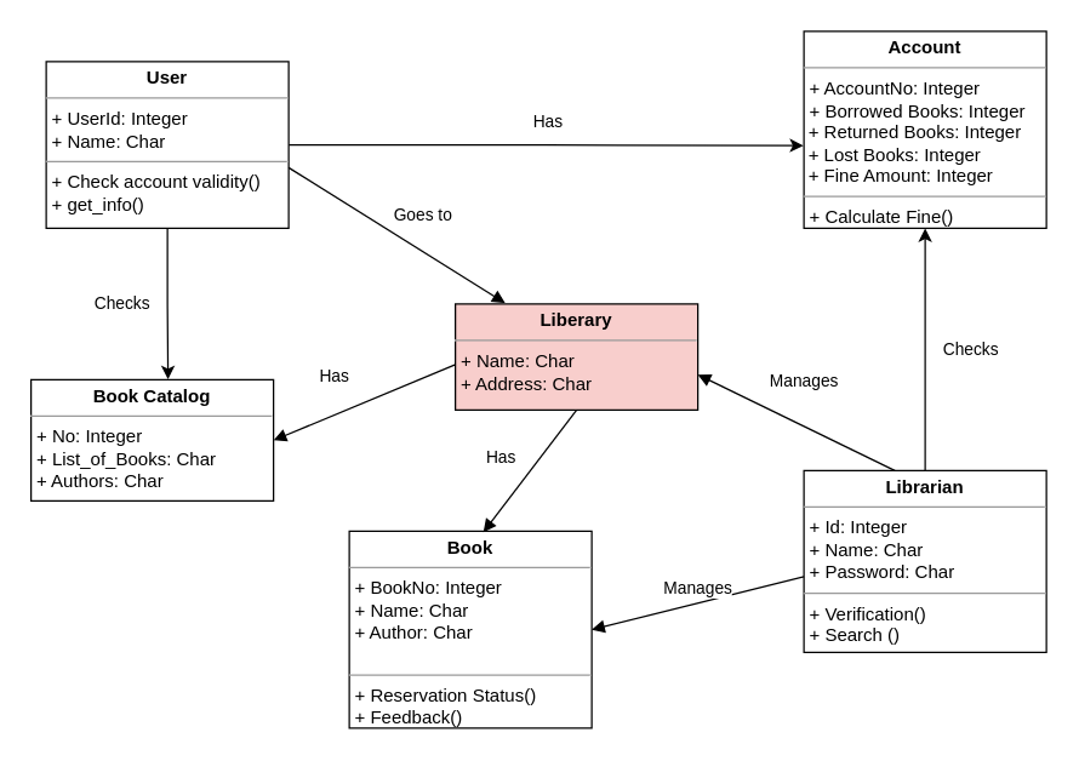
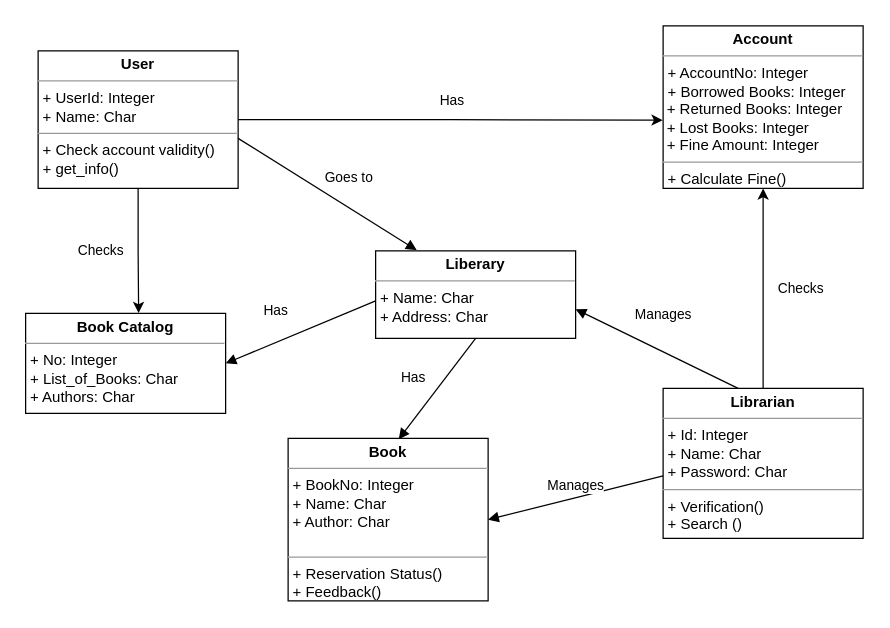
  <mxCell id="0" />
  <mxCell id="1" parent="0" />
  <mxCell id="2" value="Has" style="edgeStyle=orthogonalEdgeStyle;rounded=0;orthogonalLoop=1;jettySize=auto;html=1;exitX=1;exitY=0.5;exitDx=0;exitDy=0;entryX=-0.002;entryY=0.58;entryDx=0;entryDy=0;entryPerimeter=0;" edge="1" parent="1" source="4" target="5"><mxGeometry x="-0.0" y="15" relative="1" as="geometry"><mxPoint x="1" as="offset" /></mxGeometry></mxCell>
  <mxCell id="3" value="Checks" style="edgeStyle=orthogonalEdgeStyle;rounded=0;orthogonalLoop=1;jettySize=auto;html=1;exitX=0.5;exitY=1;exitDx=0;exitDy=0;entryX=0.565;entryY=-0.003;entryDx=0;entryDy=0;entryPerimeter=0;" edge="1" parent="1" source="4" target="9"><mxGeometry x="-0.002" y="-30" relative="1" as="geometry"><mxPoint as="offset" /></mxGeometry></mxCell>
  <mxCell id="4" value="&lt;p style=&quot;margin: 0px ; margin-top: 4px ; text-align: center&quot;&gt;&lt;b&gt;User&lt;/b&gt;&lt;/p&gt;&lt;hr size=&quot;1&quot;&gt;&lt;p style=&quot;margin: 0px ; margin-left: 4px&quot;&gt;+ UserId: Integer&lt;/p&gt;&lt;p style=&quot;margin: 0px ; margin-left: 4px&quot;&gt;+ Name: Char&lt;/p&gt;&lt;hr size=&quot;1&quot;&gt;&lt;p style=&quot;margin: 0px ; margin-left: 4px&quot;&gt;+ Check account validity()&lt;/p&gt;&lt;p style=&quot;margin: 0px ; margin-left: 4px&quot;&gt;+ get_info()&lt;/p&gt;&lt;p style=&quot;margin: 0px ; margin-left: 4px&quot;&gt;&lt;br&gt;&lt;/p&gt;" style="verticalAlign=top;align=left;overflow=fill;fontSize=12;fontFamily=Helvetica;html=1;" vertex="1" parent="1"><mxGeometry x="30" y="40" width="160" height="110" as="geometry" /></mxCell>
  <mxCell id="5" value="&lt;p style=&quot;margin: 0px ; margin-top: 4px ; text-align: center&quot;&gt;&lt;b&gt;Account&lt;/b&gt;&lt;/p&gt;&lt;hr size=&quot;1&quot;&gt;&lt;p style=&quot;margin: 0px ; margin-left: 4px&quot;&gt;+ AccountNo: Integer&lt;/p&gt;&lt;p style=&quot;margin: 0px ; margin-left: 4px&quot;&gt;+ Borrowed Books: Integer&lt;/p&gt;&lt;p style=&quot;margin: 0px ; margin-left: 4px&quot;&gt;&lt;/p&gt;&amp;nbsp;+ Returned Books: Integer&lt;br&gt;&amp;nbsp;+ Lost Books: Integer&lt;br&gt;&amp;nbsp;+ Fine Amount: Integer&lt;br&gt;&lt;hr size=&quot;1&quot;&gt;&lt;p style=&quot;margin: 0px ; margin-left: 4px&quot;&gt;+ Calculate Fine()&lt;/p&gt;&lt;p style=&quot;margin: 0px ; margin-left: 4px&quot;&gt;&lt;br&gt;&lt;/p&gt;" style="verticalAlign=top;align=left;overflow=fill;fontSize=12;fontFamily=Helvetica;html=1;" vertex="1" parent="1"><mxGeometry x="530" y="20" width="160" height="130" as="geometry" /></mxCell>
  <mxCell id="6" value="&lt;p style=&quot;margin: 0px ; margin-top: 4px ; text-align: center&quot;&gt;&lt;b&gt;Book&lt;/b&gt;&lt;/p&gt;&lt;hr size=&quot;1&quot;&gt;&lt;p style=&quot;margin: 0px ; margin-left: 4px&quot;&gt;+ BookNo: Integer&lt;/p&gt;&lt;p style=&quot;margin: 0px ; margin-left: 4px&quot;&gt;+ Name: Char&lt;/p&gt;&lt;p style=&quot;margin: 0px ; margin-left: 4px&quot;&gt;+ Author: Char&lt;/p&gt;&lt;br&gt;&lt;hr size=&quot;1&quot;&gt;&lt;p style=&quot;margin: 0px ; margin-left: 4px&quot;&gt;+ Reservation Status()&lt;/p&gt;&lt;p style=&quot;margin: 0px ; margin-left: 4px&quot;&gt;+ Feedback()&lt;/p&gt;" style="verticalAlign=top;align=left;overflow=fill;fontSize=12;fontFamily=Helvetica;html=1;" vertex="1" parent="1"><mxGeometry x="230" y="350" width="160" height="130" as="geometry" /></mxCell>
  <mxCell id="7" value="Checks" style="edgeStyle=orthogonalEdgeStyle;rounded=0;orthogonalLoop=1;jettySize=auto;html=1;entryX=0.5;entryY=1;entryDx=0;entryDy=0;" edge="1" parent="1" source="8" target="5"><mxGeometry y="-30" relative="1" as="geometry"><mxPoint as="offset" /></mxGeometry></mxCell>
  <mxCell id="8" value="&lt;p style=&quot;margin: 0px ; margin-top: 4px ; text-align: center&quot;&gt;&lt;b&gt;Librarian&lt;/b&gt;&lt;/p&gt;&lt;hr size=&quot;1&quot;&gt;&lt;p style=&quot;margin: 0px ; margin-left: 4px&quot;&gt;+ Id: Integer&lt;/p&gt;&lt;p style=&quot;margin: 0px ; margin-left: 4px&quot;&gt;+ Name: Char&lt;/p&gt;&lt;p style=&quot;margin: 0px ; margin-left: 4px&quot;&gt;+ Password: Char&amp;nbsp;&lt;/p&gt;&lt;hr size=&quot;1&quot;&gt;&lt;p style=&quot;margin: 0px ; margin-left: 4px&quot;&gt;+ Verification()&lt;/p&gt;&lt;p style=&quot;margin: 0px ; margin-left: 4px&quot;&gt;+ Search ()&lt;/p&gt;&lt;p style=&quot;margin: 0px ; margin-left: 4px&quot;&gt;&lt;br&gt;&lt;/p&gt;" style="verticalAlign=top;align=left;overflow=fill;fontSize=12;fontFamily=Helvetica;html=1;" vertex="1" parent="1"><mxGeometry x="530" y="310" width="160" height="120" as="geometry" /></mxCell>
  <mxCell id="9" value="&lt;p style=&quot;margin: 0px ; margin-top: 4px ; text-align: center&quot;&gt;&lt;b&gt;Book Catalog&lt;/b&gt;&lt;/p&gt;&lt;hr size=&quot;1&quot;&gt;&lt;p style=&quot;margin: 0px ; margin-left: 4px&quot;&gt;+ No: Integer&lt;/p&gt;&lt;p style=&quot;margin: 0px ; margin-left: 4px&quot;&gt;+ List_of_Books: Char&lt;/p&gt;&lt;p style=&quot;margin: 0px ; margin-left: 4px&quot;&gt;+ Authors: Char&lt;/p&gt;&lt;p style=&quot;margin: 0px ; margin-left: 4px&quot;&gt;&lt;br&gt;&lt;/p&gt;" style="verticalAlign=top;align=left;overflow=fill;fontSize=12;fontFamily=Helvetica;html=1;" vertex="1" parent="1"><mxGeometry x="20" y="250" width="160" height="80" as="geometry" /></mxCell>
- <mxCell id="10" value="&lt;p style=&quot;margin: 0px ; margin-top: 4px ; text-align: center&quot;&gt;&lt;b&gt;Liberary&lt;/b&gt;&lt;/p&gt;&lt;hr size=&quot;1&quot;&gt;&lt;p style=&quot;margin: 0px ; margin-left: 4px&quot;&gt;+ Name: Char&lt;/p&gt;&lt;p style=&quot;margin: 0px ; margin-left: 4px&quot;&gt;+ Address: Char&lt;/p&gt;&lt;p style=&quot;margin: 0px ; margin-left: 4px&quot;&gt;&lt;br&gt;&lt;/p&gt;" style="verticalAlign=top;align=left;overflow=fill;fontSize=12;fontFamily=Helvetica;html=1;fillColor=#f8cecc;" vertex="1" parent="1"><mxGeometry x="300" y="200" width="160" height="70" as="geometry" /></mxCell>
+ <mxCell id="10" value="&lt;p style=&quot;margin: 0px ; margin-top: 4px ; text-align: center&quot;&gt;&lt;b&gt;Liberary&lt;/b&gt;&lt;/p&gt;&lt;hr size=&quot;1&quot;&gt;&lt;p style=&quot;margin: 0px ; margin-left: 4px&quot;&gt;+ Name: Char&lt;/p&gt;&lt;p style=&quot;margin: 0px ; margin-left: 4px&quot;&gt;+ Address: Char&lt;/p&gt;&lt;p style=&quot;margin: 0px ; margin-left: 4px&quot;&gt;&lt;br&gt;&lt;/p&gt;" style="verticalAlign=top;align=left;overflow=fill;fontSize=12;fontFamily=Helvetica;html=1;" vertex="1" parent="1"><mxGeometry x="300" y="200" width="160" height="70" as="geometry" /></mxCell>
  <mxCell id="11" value="Goes to&amp;nbsp;" style="html=1;verticalAlign=bottom;endArrow=block;rounded=0;entryX=0.205;entryY=-0.009;entryDx=0;entryDy=0;entryPerimeter=0;" edge="1" parent="1" target="10"><mxGeometry x="0.158" y="14" width="80" relative="1" as="geometry"><mxPoint x="190" y="110" as="sourcePoint" /><mxPoint x="270" y="110" as="targetPoint" /><mxPoint as="offset" /></mxGeometry></mxCell>
  <mxCell id="12" value="Manages" style="html=1;verticalAlign=bottom;endArrow=block;rounded=0;entryX=1;entryY=0.666;entryDx=0;entryDy=0;entryPerimeter=0;" edge="1" parent="1" target="10"><mxGeometry x="0.049" y="-19" width="80" relative="1" as="geometry"><mxPoint x="590" y="310" as="sourcePoint" /><mxPoint x="670" y="310" as="targetPoint" /><mxPoint as="offset" /></mxGeometry></mxCell>
  <mxCell id="13" value="Manages" style="html=1;verticalAlign=bottom;endArrow=block;rounded=0;entryX=1;entryY=0.5;entryDx=0;entryDy=0;" edge="1" parent="1" target="6"><mxGeometry width="80" relative="1" as="geometry"><mxPoint x="530" y="380" as="sourcePoint" /><mxPoint x="610" y="380" as="targetPoint" /></mxGeometry></mxCell>
  <mxCell id="14" value="Has" style="html=1;verticalAlign=bottom;endArrow=block;rounded=0;entryX=0.553;entryY=0.005;entryDx=0;entryDy=0;entryPerimeter=0;" edge="1" parent="1" target="6"><mxGeometry x="0.225" y="-15" width="80" relative="1" as="geometry"><mxPoint x="380" y="270" as="sourcePoint" /><mxPoint x="460" y="270" as="targetPoint" /><mxPoint as="offset" /></mxGeometry></mxCell>
  <mxCell id="15" value="Has" style="html=1;verticalAlign=bottom;endArrow=block;rounded=0;entryX=1;entryY=0.5;entryDx=0;entryDy=0;" edge="1" parent="1" target="9"><mxGeometry x="0.225" y="-15" width="80" relative="1" as="geometry"><mxPoint x="300" y="240" as="sourcePoint" /><mxPoint x="238.48" y="320.65" as="targetPoint" /><mxPoint as="offset" /></mxGeometry></mxCell>
